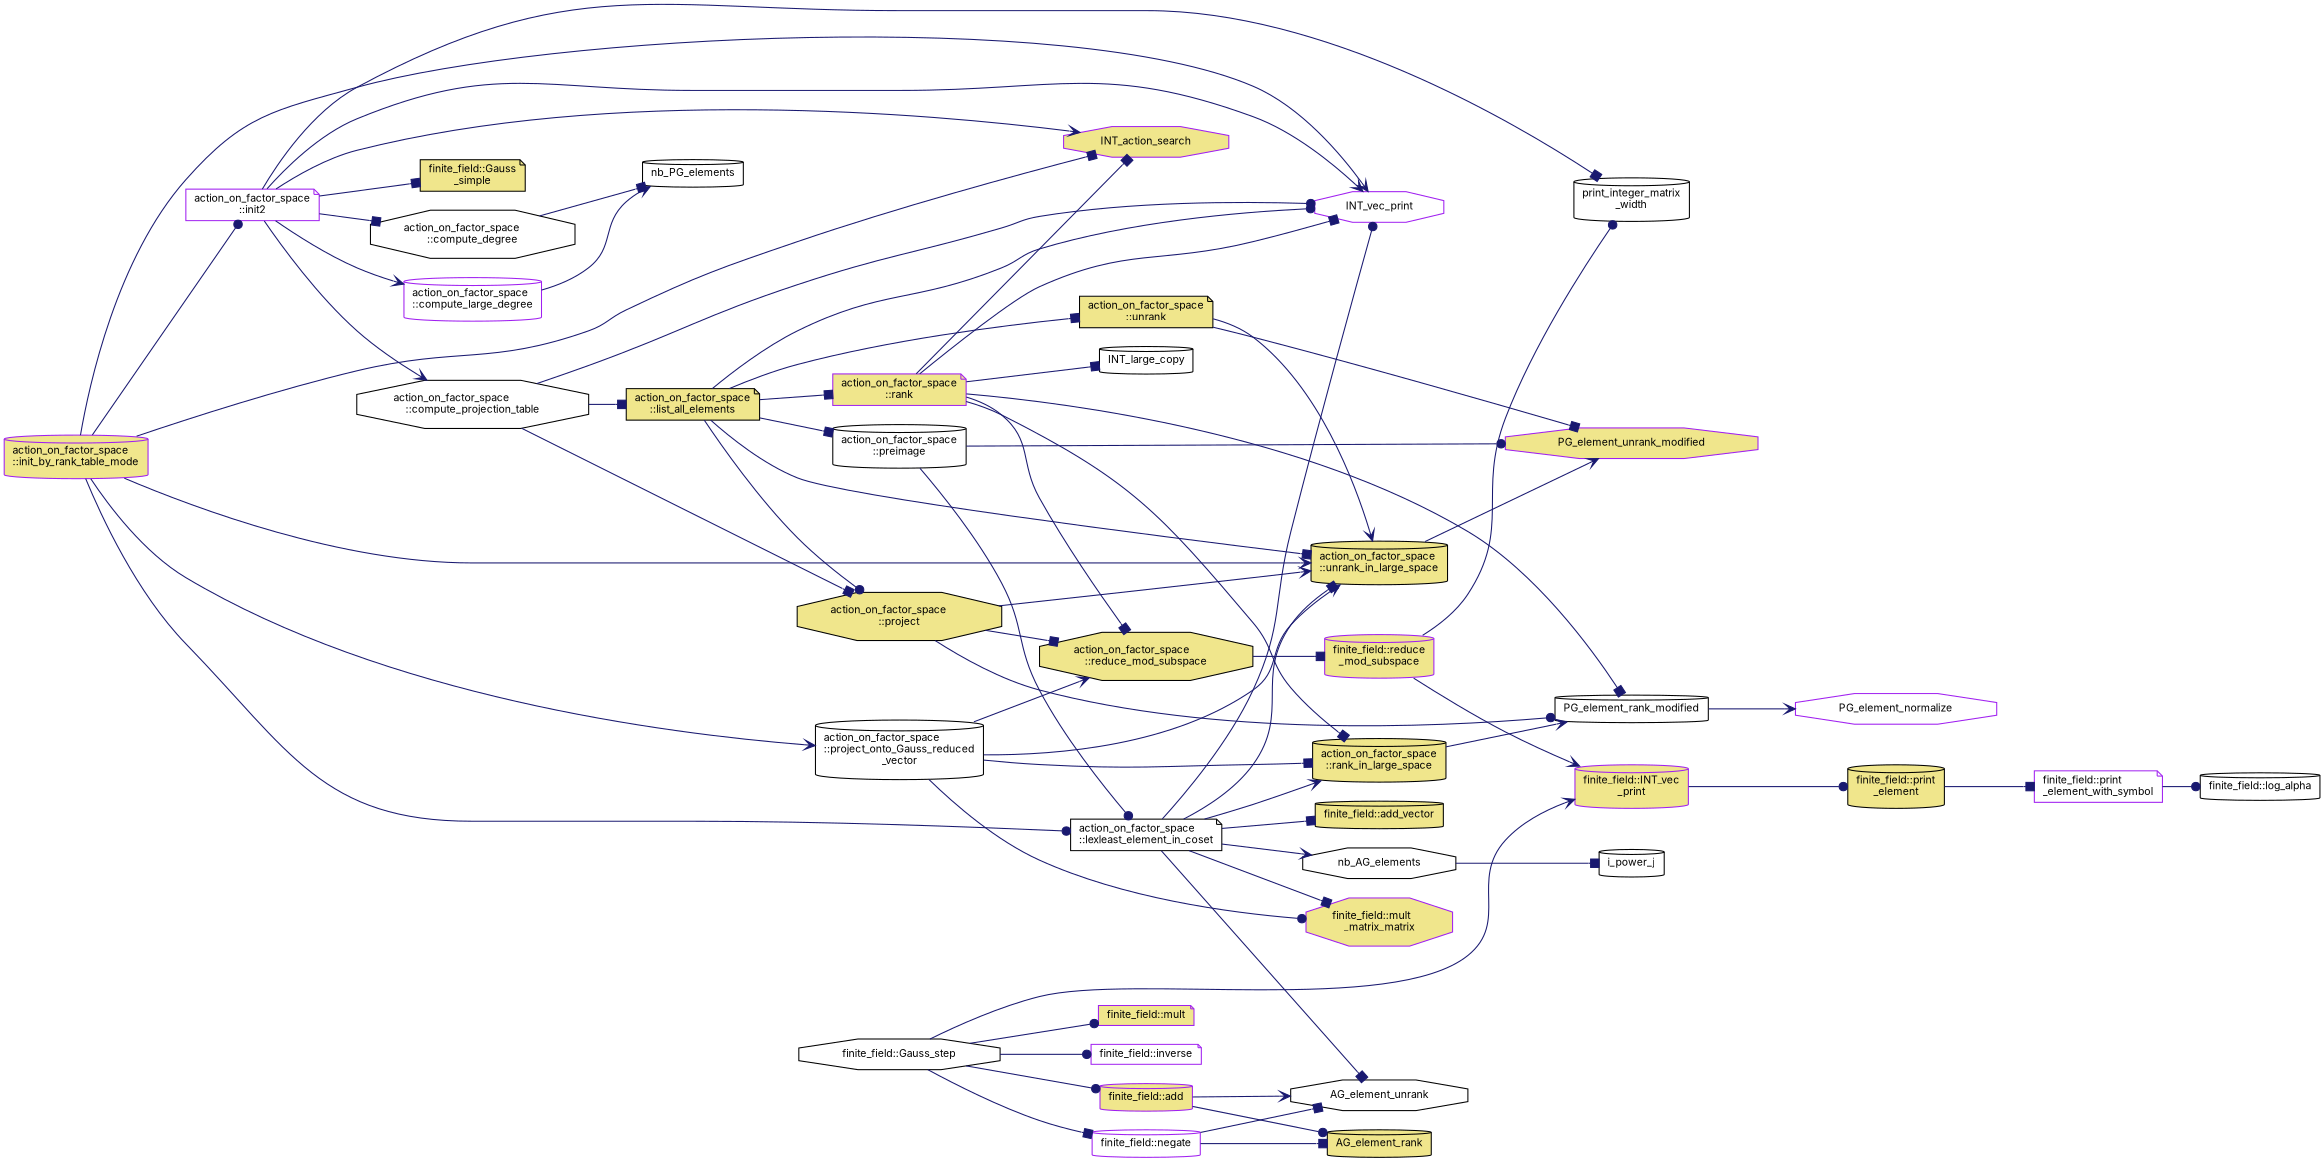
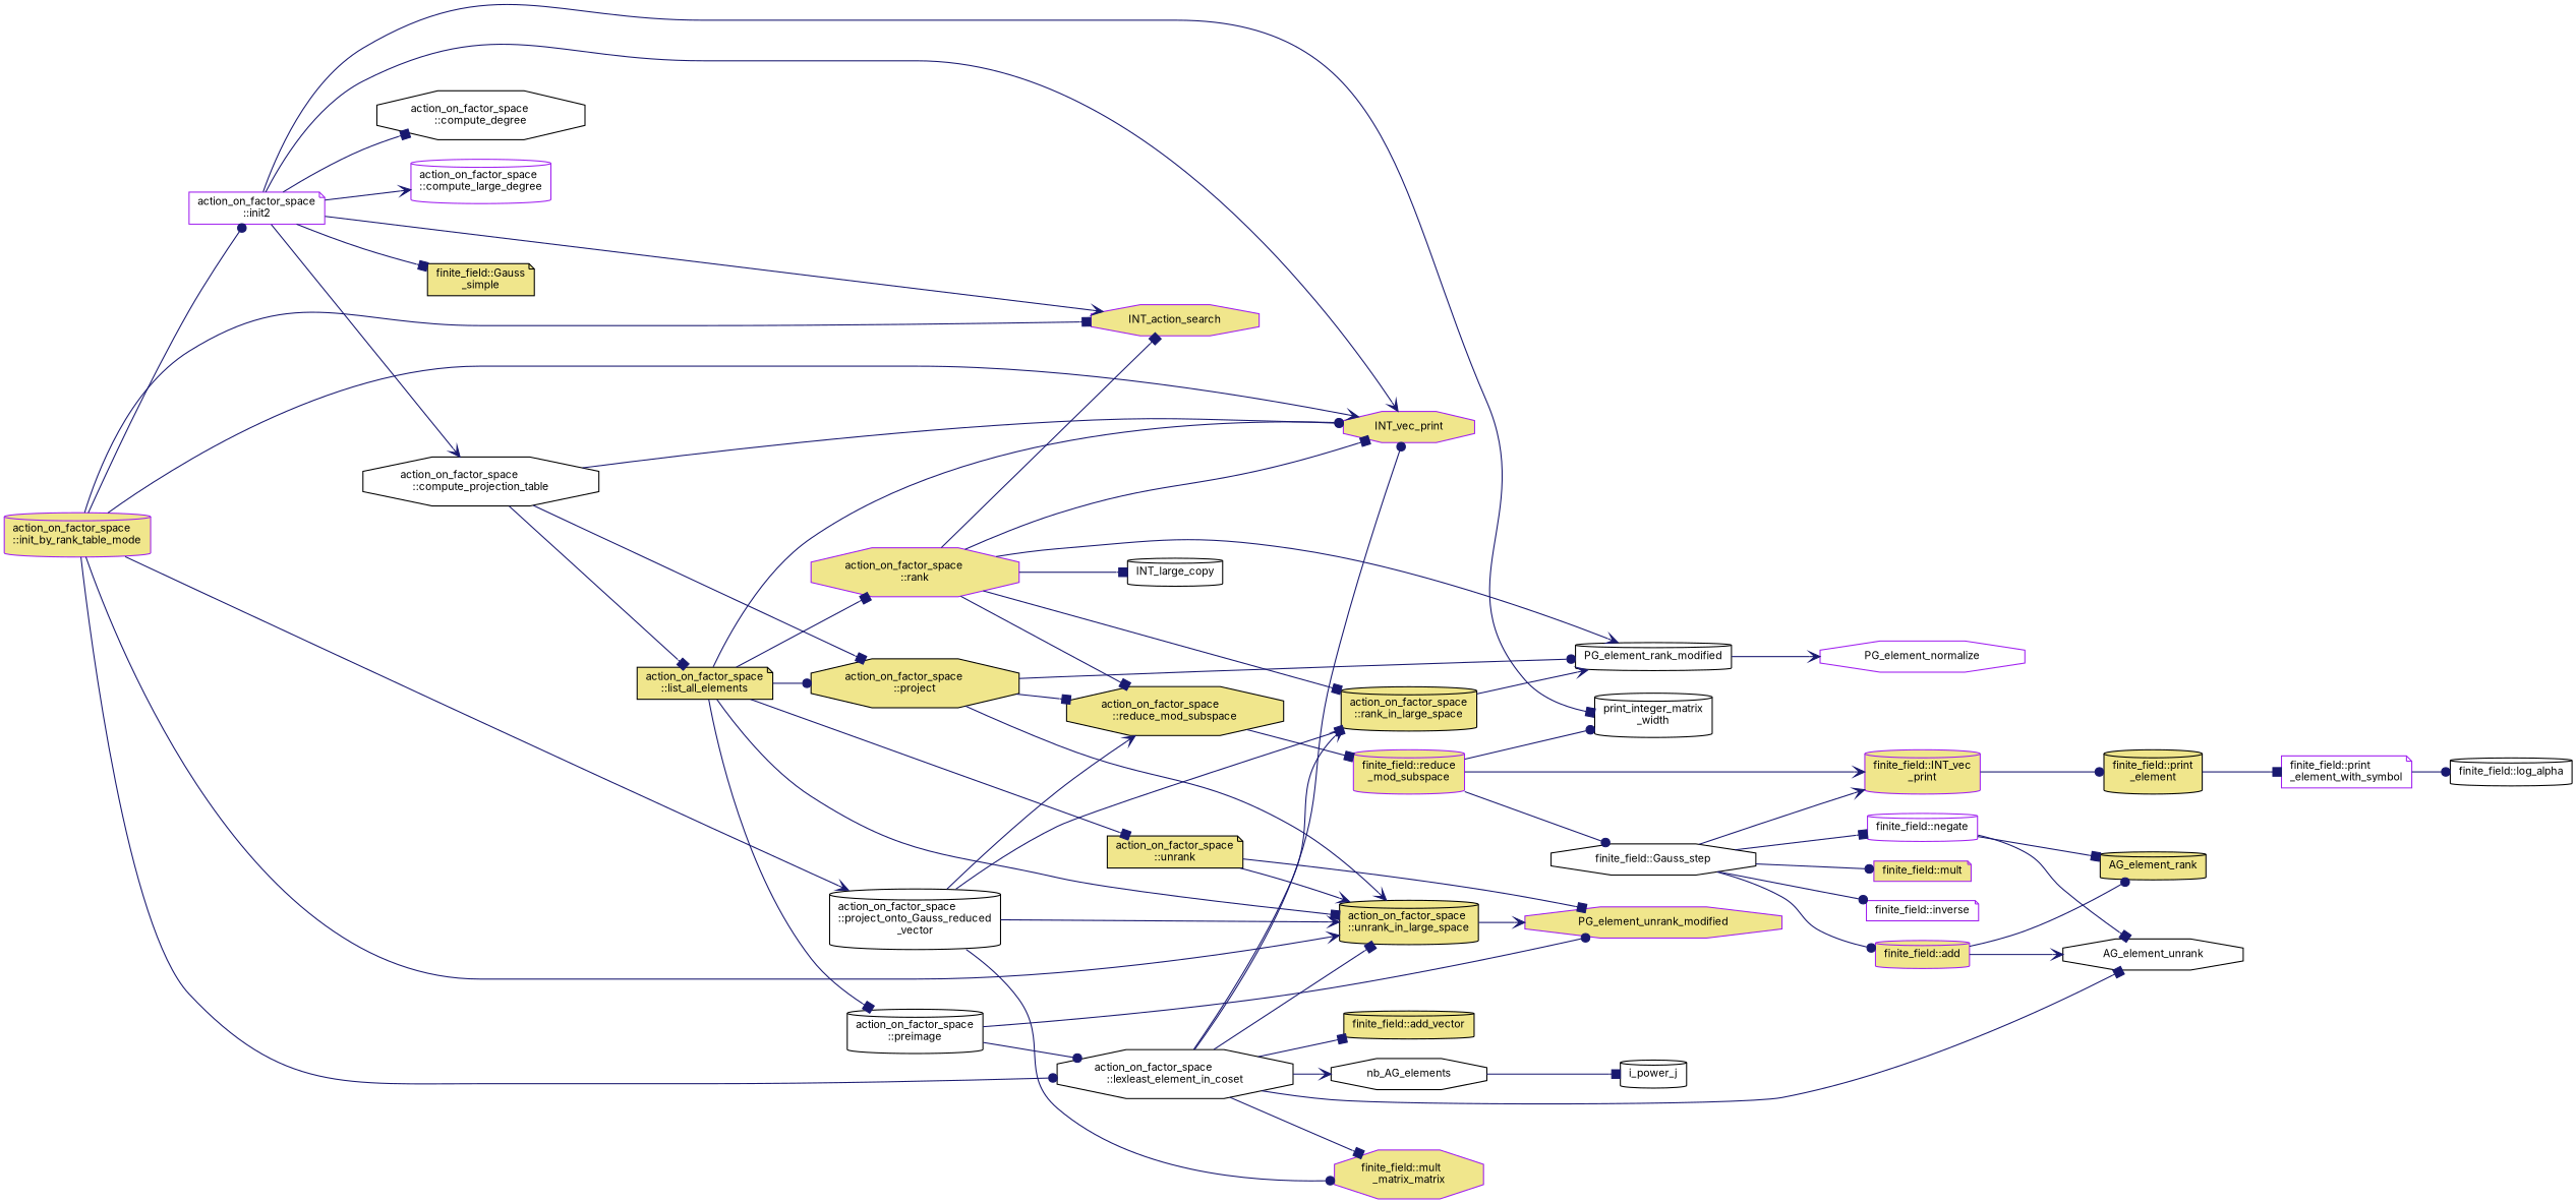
  digraph {
    fontname=Inter
    rankdir=LR
    node [color=black fillcolor=white fontname=Inter fontsize=10 shape=cylinder style=filled]
    edge [arrowhead=box color=midnightblue fontname=Inter fontsize=10 labelfontname=Helvetica labelfontsize=10 style=solid]
    n1 [color=purple fillcolor=khaki fontcolor=black height=0.2 label="action_on_factor_space\l::init_by_rank_table_mode" width=0.4]
    n2 [fillcolor=khaki height=0.2 label="action_on_factor_space\l::unrank_in_large_space" width=0.4]
    n3 [color=purple height=0.2 label="action_on_factor_space\l::init2" shape=note width=0.4]
    n4 [color=purple fillcolor=khaki height=0.2 label=INT_action_search shape=octagon width=0.4]
-   n5 [color=purple height=0.2 label=INT_vec_print shape=octagon width=0.4]
-   n6 [height=0.2 label="action_on_factor_space\l::lexleast_element_in_coset" shape=note width=0.4]
+   n5 [color=purple fillcolor=khaki height=0.2 label=INT_vec_print shape=octagon width=0.4]
+   n6 [height=0.2 label="action_on_factor_space\l::lexleast_element_in_coset" shape=octagon width=0.4]
    n7 [height=0.2 label="action_on_factor_space\l::project_onto_Gauss_reduced\l_vector" width=0.4]
    n8 [color=purple fillcolor=khaki height=0.2 label=PG_element_unrank_modified shape=octagon width=0.4]
    n9 [height=0.2 label="print_integer_matrix\l_width" width=0.4]
    n10 [fillcolor=khaki height=0.2 label="finite_field::Gauss\l_simple" shape=note width=0.4]
    n11 [height=0.2 label="action_on_factor_space\l::compute_degree" shape=octagon width=0.4]
    n12 [color=purple height=0.2 label="action_on_factor_space\l::compute_large_degree" width=0.4]
    n13 [height=0.2 label="action_on_factor_space\l::compute_projection_table" shape=octagon width=0.4]
    n14 [height=0.2 label=AG_element_unrank shape=octagon width=0.4]
    n15 [fillcolor=khaki height=0.2 label="action_on_factor_space\l::rank_in_large_space" width=0.4]
    n16 [height=0.2 label=nb_AG_elements shape=octagon width=0.4]
    n17 [color=purple fillcolor=khaki height=0.2 label="finite_field::mult\l_matrix_matrix" shape=octagon width=0.4]
    n18 [fillcolor=khaki height=0.2 label="finite_field::add_vector" width=0.4]
    n19 [fillcolor=khaki height=0.2 label="action_on_factor_space\l::reduce_mod_subspace" shape=octagon width=0.4]
-   n20 [height=0.2 label=nb_PG_elements width=0.4]
    n21 [fillcolor=khaki height=0.2 label="action_on_factor_space\l::project" shape=octagon width=0.4]
    n22 [fillcolor=khaki height=0.2 label="action_on_factor_space\l::list_all_elements" shape=note width=0.4]
    n23 [height=0.2 label=PG_element_rank_modified width=0.4]
    n24 [fillcolor=khaki height=0.2 label="action_on_factor_space\l::unrank" shape=note width=0.4]
-   n25 [color=purple fillcolor=khaki height=0.2 label="action_on_factor_space\l::rank" shape=note width=0.4]
+   n25 [color=purple fillcolor=khaki height=0.2 label="action_on_factor_space\l::rank" shape=octagon width=0.4]
    n26 [height=0.2 label="action_on_factor_space\l::preimage" width=0.4]
    n27 [color=purple fillcolor=khaki height=0.2 label="finite_field::reduce\l_mod_subspace" width=0.4]
    n28 [color=purple height=0.2 label=PG_element_normalize shape=octagon width=0.4]
    n29 [color=purple fillcolor=khaki height=0.2 label="finite_field::INT_vec\l_print" width=0.4]
    n30 [height=0.2 label="finite_field::Gauss_step" shape=octagon width=0.4]
    n31 [fillcolor=khaki height=0.2 label="finite_field::print\l_element" width=0.4]
    n32 [color=purple height=0.2 label="finite_field::negate" width=0.4]
    n33 [color=purple fillcolor=khaki height=0.2 label="finite_field::mult" shape=note width=0.4]
    n34 [color=purple height=0.2 label="finite_field::inverse" shape=note width=0.4]
    n35 [color=purple fillcolor=khaki height=0.2 label="finite_field::add" width=0.4]
    n36 [color=purple height=0.2 label="finite_field::print\l_element_with_symbol" shape=note width=0.4]
    n37 [height=0.2 label="finite_field::log_alpha" width=0.4]
    n38 [fillcolor=khaki height=0.2 label=AG_element_rank width=0.4]
    n39 [height=0.2 label=INT_large_copy width=0.4]
    n40 [height=0.2 label=i_power_j width=0.4]
    n1 -> n2 [arrowhead=vee]
    n1 -> n3 [arrowhead=dot]
    n1 -> n4
    n1 -> n5 [arrowhead=vee]
    n1 -> n6 [arrowhead=dot]
    n1 -> n7 [arrowhead=vee]
    n2 -> n8 [arrowhead=vee]
    n3 -> n4 [arrowhead=vee]
    n3 -> n5 [arrowhead=vee]
    n3 -> n9
    n3 -> n10
    n3 -> n11
    n3 -> n12 [arrowhead=vee]
    n3 -> n13 [arrowhead=vee]
    n6 -> n2
    n6 -> n5 [arrowhead=dot]
    n6 -> n14
    n6 -> n15 [arrowhead=vee]
    n6 -> n16 [arrowhead=vee]
    n6 -> n17
    n6 -> n18
    n7 -> n2 [arrowhead=vee]
    n7 -> n15
    n7 -> n17 [arrowhead=dot]
    n7 -> n19 [arrowhead=vee]
-   n11 -> n20
-   n12 -> n20 [arrowhead=vee]
    n13 -> n5 [arrowhead=dot]
    n13 -> n21
    n13 -> n22
    n15 -> n23 [arrowhead=vee]
    n16 -> n40
    n19 -> n27
    n21 -> n2 [arrowhead=vee]
    n21 -> n19
    n21 -> n23 [arrowhead=dot]
    n22 -> n2
    n22 -> n5 [arrowhead=dot]
    n22 -> n21 [arrowhead=dot]
    n22 -> n24
    n22 -> n25
    n22 -> n26
    n23 -> n28 [arrowhead=vee]
    n24 -> n2 [arrowhead=vee]
    n24 -> n8
    n25 -> n4
    n25 -> n5
    n25 -> n15
    n25 -> n19
-   n25 -> n23
+   n25 -> n23 [arrowhead=vee]
    n25 -> n39
    n26 -> n6 [arrowhead=dot]
    n26 -> n8 [arrowhead=dot]
    n27 -> n9 [arrowhead=dot]
    n27 -> n29 [arrowhead=vee]
+   n27 -> n30 [arrowhead=dot]
    n29 -> n31 [arrowhead=dot]
    n30 -> n29 [arrowhead=vee]
    n30 -> n32
    n30 -> n33 [arrowhead=dot]
    n30 -> n34 [arrowhead=dot]
    n30 -> n35 [arrowhead=dot]
    n31 -> n36
    n32 -> n14
    n32 -> n38
    n35 -> n14 [arrowhead=vee]
    n35 -> n38 [arrowhead=dot]
    n36 -> n37 [arrowhead=dot]
  }
